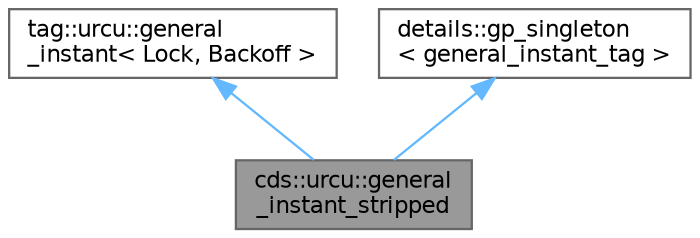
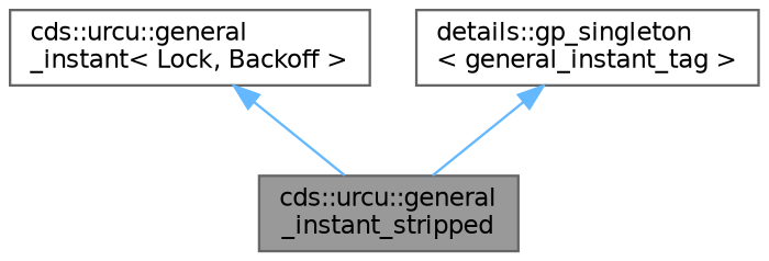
  digraph {
    node [color=gray40 fillcolor=white fontname=Helvetica fontsize=10 shape=box style=filled]
    edge [color=steelblue1 dir=back fontname=Helvetica fontsize=10 labelfontname=Helvetica labelfontsize=10 style=solid]
    n1 [fillcolor=grey60 fontcolor=black height=0.2 label="cds::urcu::general\l_instant_stripped" width=0.4]
-   n2 [height=0.2 label="tag::urcu::general\l_instant\< Lock, Backoff \>" width=0.4]
+   n2 [height=0.2 label="cds::urcu::general\l_instant\< Lock, Backoff \>" width=0.4]
    n3 [height=0.2 label="details::gp_singleton\l\< general_instant_tag \>" width=0.4]
    n2 -> n1
    n3 -> n1
  }
